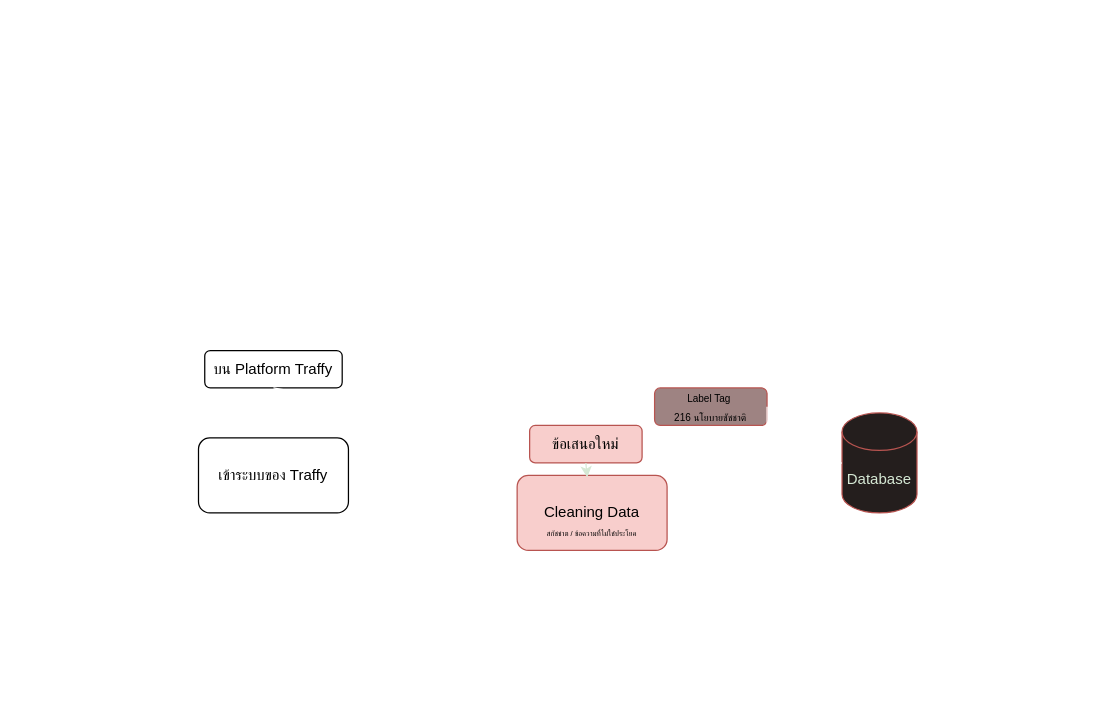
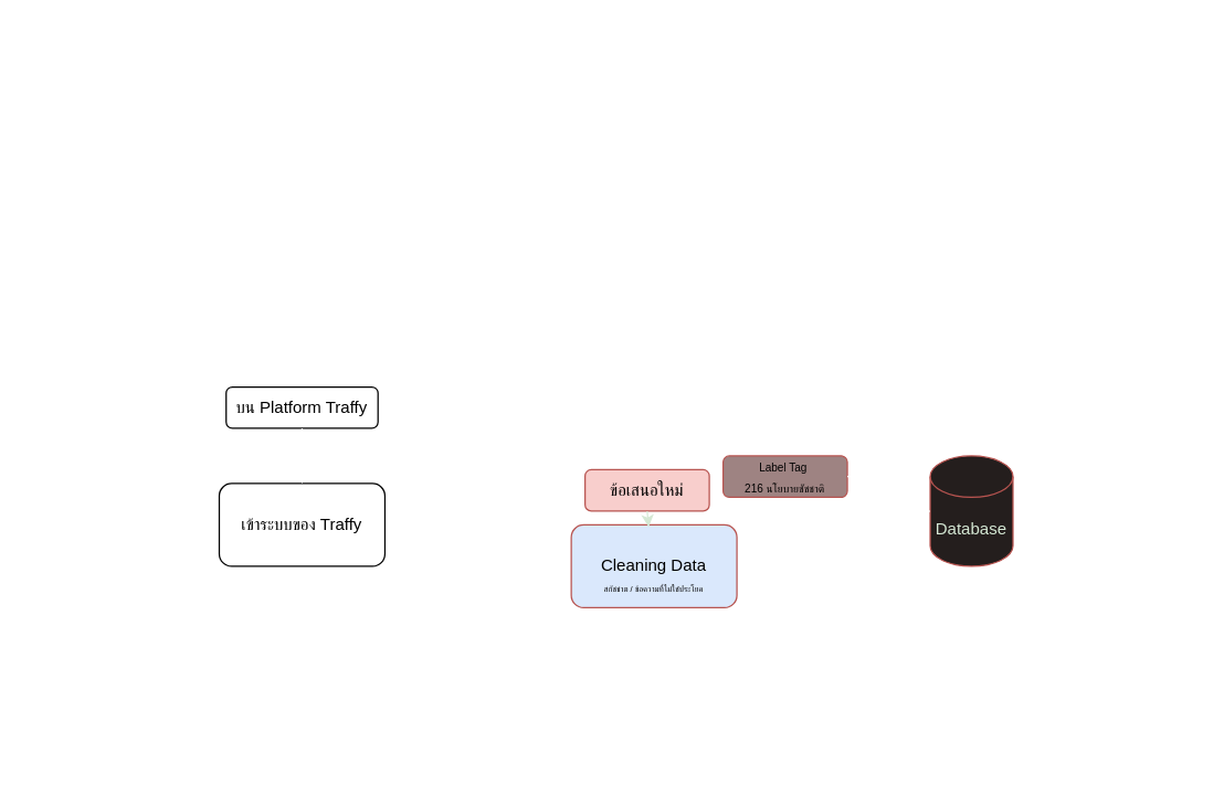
  <mxCell id="0" />
  <mxCell id="1" parent="0" />
  <mxCell id="2" value="" style="shape=image;verticalLabelPosition=bottom;labelBackgroundColor=default;verticalAlign=top;aspect=fixed;imageAspect=0;image=https://cdn.discordapp.com/attachments/1137409073801867264/1194949467854614538/IMG_3457.jpg;" vertex="1" parent="1"><mxGeometry x="20" y="20" width="843.2" height="527" as="geometry" /></mxCell>
  <mxCell id="3" value="เข้าระบบของ Traffy" style="rounded=1;whiteSpace=wrap;html=1;" vertex="1" parent="1"><mxGeometry x="158" y="350" width="120" height="60" as="geometry" /></mxCell>
  <mxCell id="4" value="บน Platform Traffy" style="rounded=1;whiteSpace=wrap;html=1;" vertex="1" parent="1"><mxGeometry x="163" y="280" width="110" height="30" as="geometry" /></mxCell>
- <mxCell id="5" value="" style="endArrow=classic;html=1;rounded=0;exitX=0.5;exitY=1;exitDx=0;exitDy=0;strokeColor=#FFFFFF;" edge="1" parent="1" source="4" target="8"><mxGeometry width="50" height="50" relative="1" as="geometry"><mxPoint x="273" y="340" as="sourcePoint" /><mxPoint x="323" y="290" as="targetPoint" /></mxGeometry></mxCell>
- <mxCell id="6" value="Cleaning Data" style="rounded=1;whiteSpace=wrap;html=1;fillColor=#f8cecc;strokeColor=#b85450;" vertex="1" parent="1"><mxGeometry x="413" y="380" width="120" height="60" as="geometry" /></mxCell>
+ <mxCell id="5" value="" style="endArrow=classic;html=1;rounded=0;exitX=0.5;exitY=1;exitDx=0;exitDy=0;entryX=0.5;entryY=0;entryDx=0;entryDy=0;strokeColor=#FFFFFF;" edge="1" parent="1" source="4" target="3"><mxGeometry width="50" height="50" relative="1" as="geometry"><mxPoint x="273" y="340" as="sourcePoint" /><mxPoint x="323" y="290" as="targetPoint" /></mxGeometry></mxCell>
+ <mxCell id="6" value="Cleaning Data" style="rounded=1;whiteSpace=wrap;html=1;fillColor=#dae8fc;strokeColor=#b85450;" vertex="1" parent="1"><mxGeometry x="413" y="380" width="120" height="60" as="geometry" /></mxCell>
  <mxCell id="7" value="&lt;font style=&quot;font-size: 6px;&quot;&gt;สกัชชาต / ข้อความที่ไม่ใช่ประโยค&lt;/font&gt;" style="text;html=1;strokeColor=none;fillColor=none;align=center;verticalAlign=middle;whiteSpace=wrap;rounded=0;" vertex="1" parent="1"><mxGeometry x="353" y="410" width="240" height="30" as="geometry" /></mxCell>
  <mxCell id="8" value="ข้อเสนอใหม่" style="rounded=1;whiteSpace=wrap;html=1;fillColor=#f8cecc;strokeColor=#b85450;" vertex="1" parent="1"><mxGeometry x="423" y="340" width="90" height="30" as="geometry" /></mxCell>
  <mxCell id="9" value="" style="endArrow=classic;html=1;rounded=0;exitX=0.5;exitY=1;exitDx=0;exitDy=0;entryX=0.467;entryY=0.026;entryDx=0;entryDy=0;entryPerimeter=0;strokeColor=#D5E8D4;" edge="1" parent="1" source="8" target="6"><mxGeometry width="50" height="50" relative="1" as="geometry"><mxPoint x="503" y="410" as="sourcePoint" /><mxPoint x="553" y="360" as="targetPoint" /></mxGeometry></mxCell>
- <mxCell id="10" value="&lt;font style=&quot;font-size: 8px;&quot;&gt;Label Tag&amp;nbsp;&lt;br&gt;216 นโยบายชัชชาติ&lt;/font&gt;" style="rounded=1;whiteSpace=wrap;html=1;fillColor=#9E8382;strokeColor=#b85450;" vertex="1" parent="1"><mxGeometry x="523" y="310" width="90" height="30" as="geometry" /></mxCell>
+ <mxCell id="10" value="&lt;font style=&quot;font-size: 8px;&quot;&gt;Label Tag&amp;nbsp;&lt;br&gt;216 นโยบายชัชชาติ&lt;/font&gt;" style="rounded=1;whiteSpace=wrap;html=1;fillColor=#9E8382;strokeColor=#b85450;" vertex="1" parent="1"><mxGeometry x="523" y="330" width="90" height="30" as="geometry" /></mxCell>
  <mxCell id="11" value="&lt;font color=&quot;#d5e8d4&quot;&gt;Database&lt;/font&gt;" style="shape=cylinder3;whiteSpace=wrap;html=1;boundedLbl=1;backgroundOutline=1;size=15;fillColor=#241E1D;strokeColor=#b85450;" vertex="1" parent="1"><mxGeometry x="673" y="330" width="60" height="80" as="geometry" /></mxCell>
  <mxCell id="12" value="" style="endArrow=diamond;html=1;rounded=0;entryX=0;entryY=0.5;entryDx=0;entryDy=0;entryPerimeter=0;edgeStyle=orthogonalEdgeStyle;exitX=1;exitY=0.5;exitDx=0;exitDy=0;strokeColor=#FFFFFF;" edge="1" parent="1" source="10" target="11"><mxGeometry width="50" height="50" relative="1" as="geometry"><mxPoint x="623" y="370" as="sourcePoint" /><mxPoint x="663" y="320" as="targetPoint" /><Array as="points"><mxPoint x="633" y="345" /><mxPoint x="633" y="370" /></Array></mxGeometry></mxCell>
